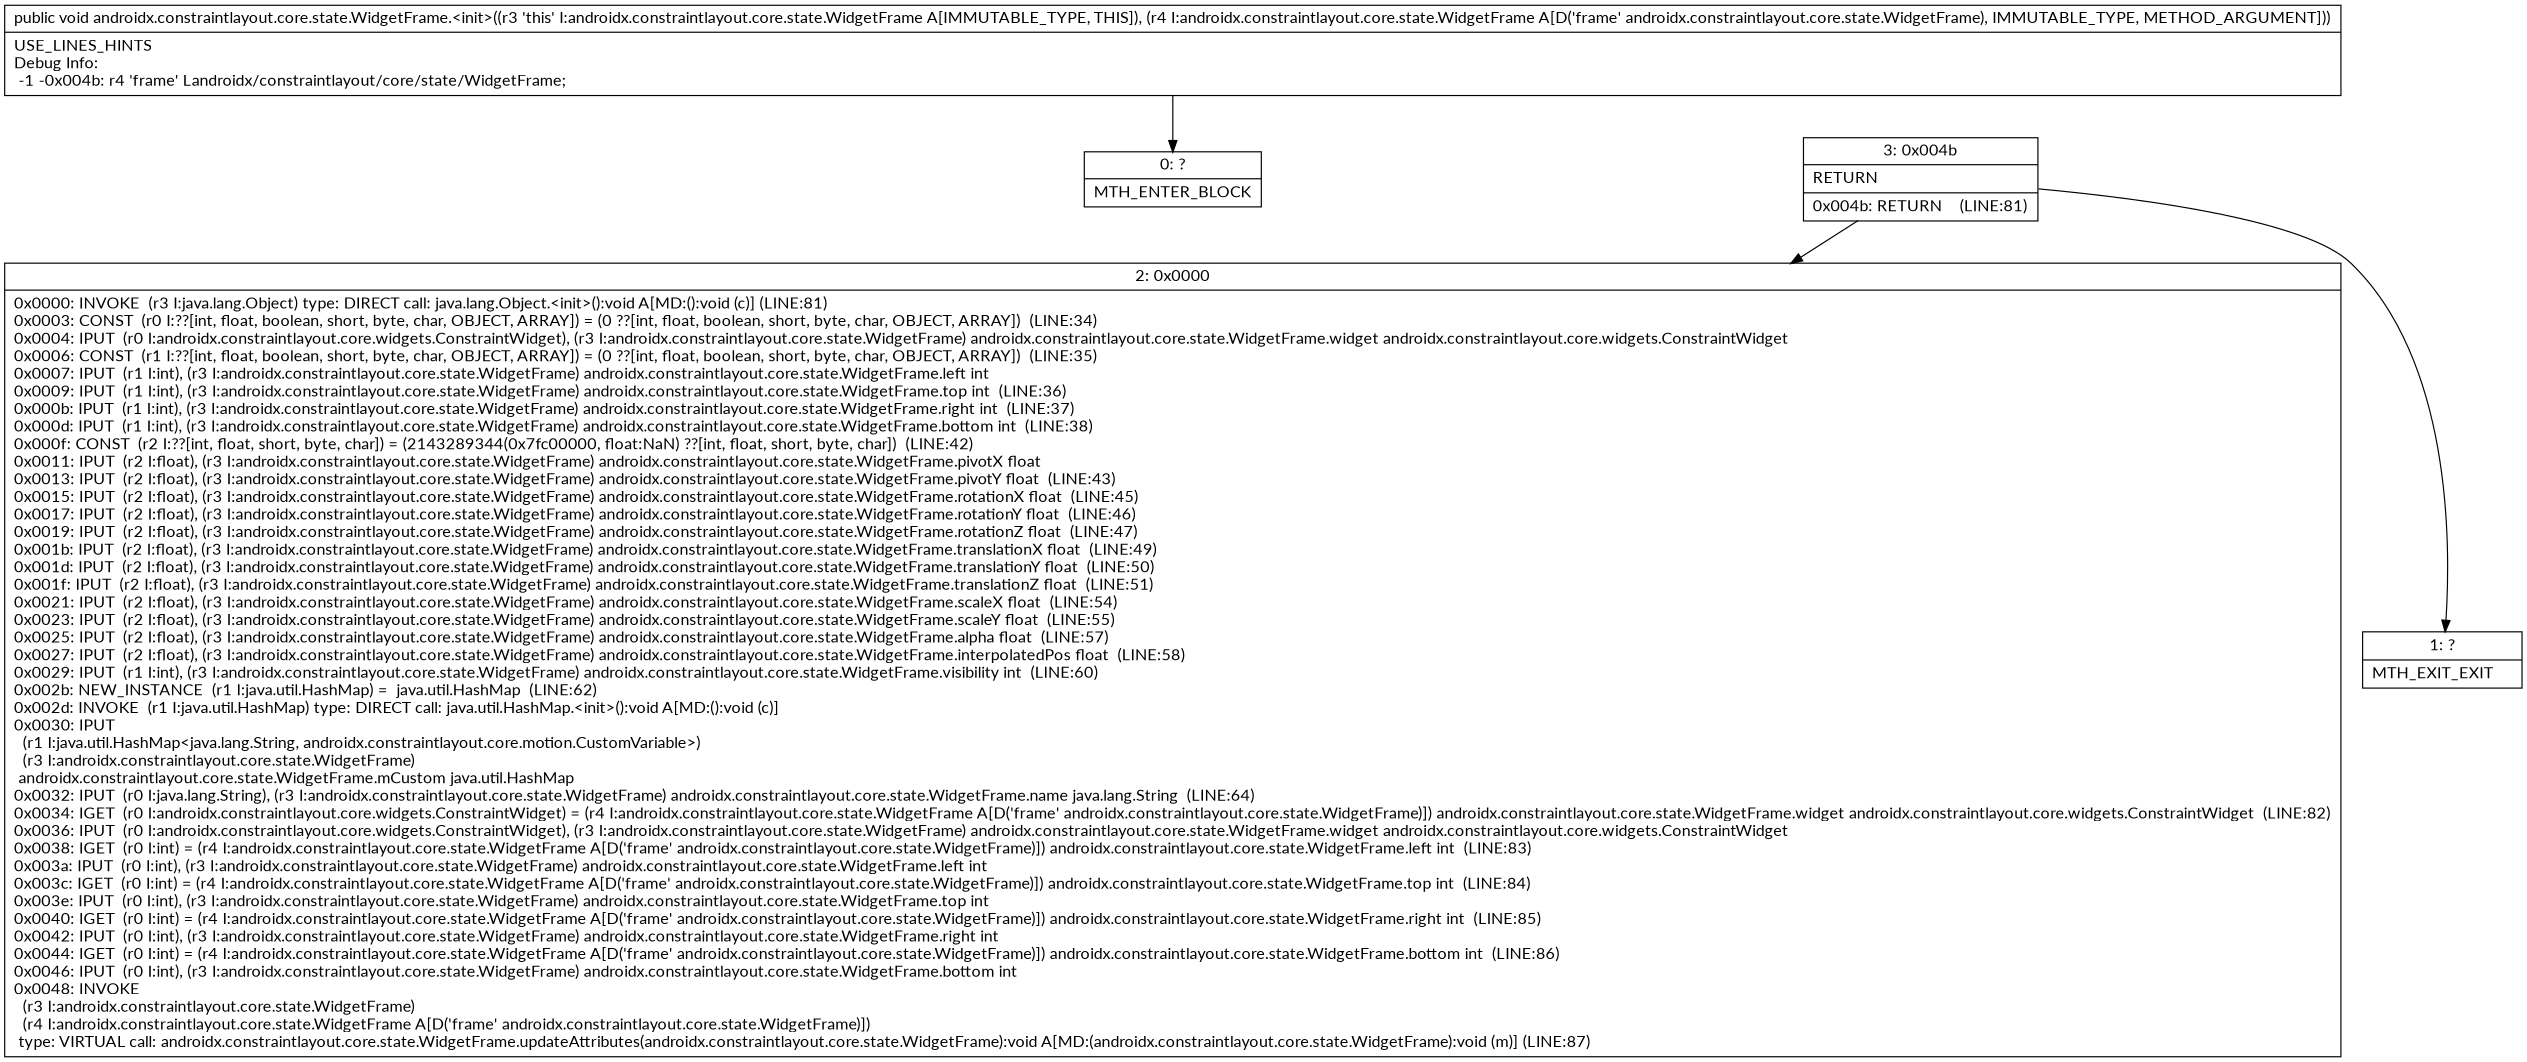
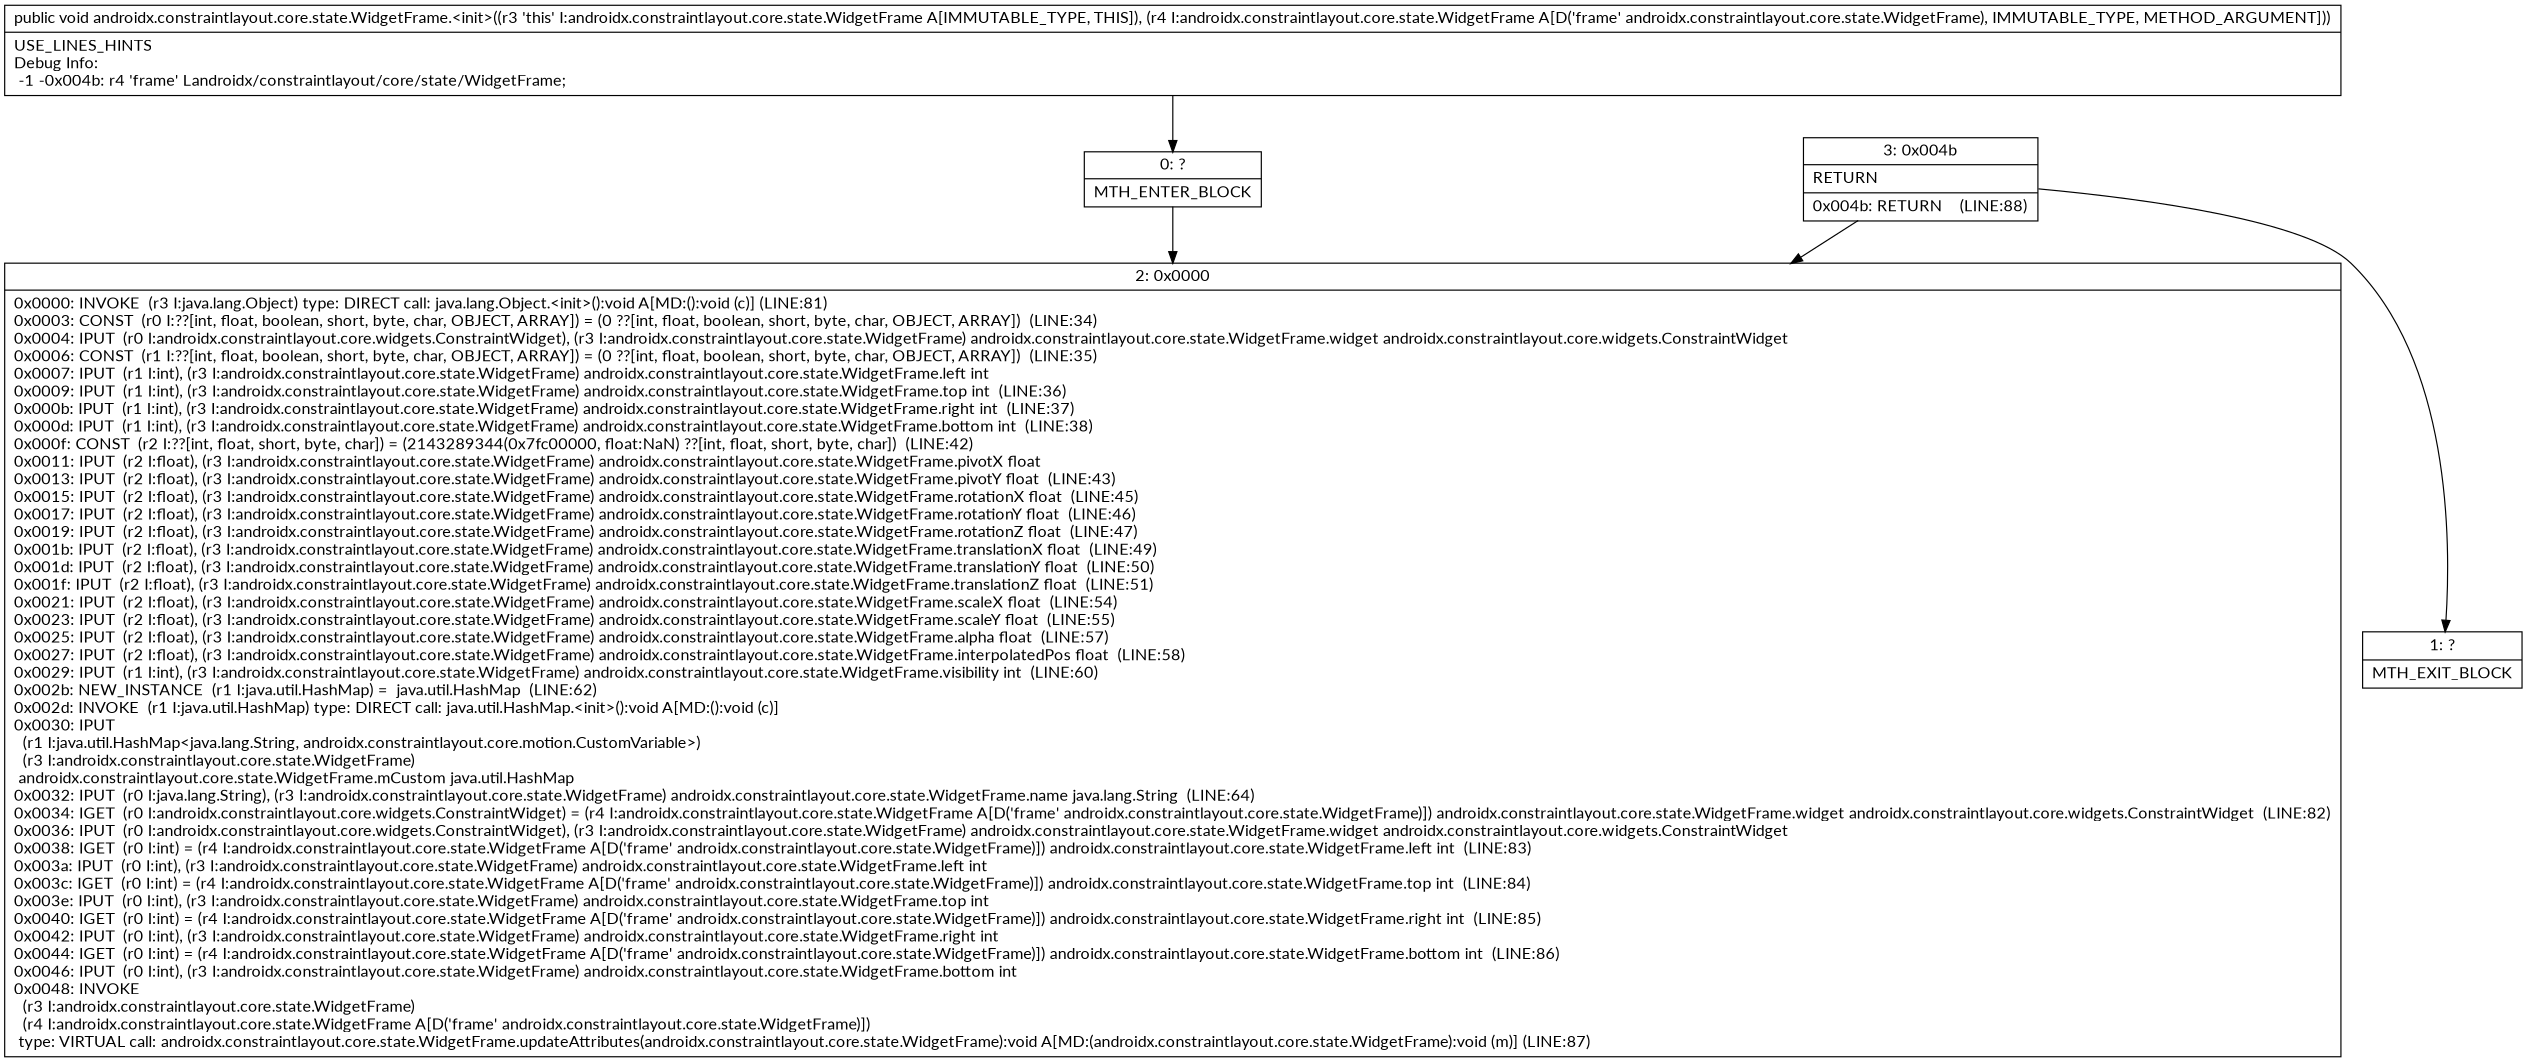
  digraph {
    fontname=Lato
    node [fontname=Lato shape=record]
    edge [fontname=Lato]
    n1 [label="{0\:\ ?|MTH_ENTER_BLOCK\l}"]
    n2 [label="{2\:\ 0x0000|0x0000: INVOKE  (r3 I:java.lang.Object) type: DIRECT call: java.lang.Object.\<init\>():void A[MD:():void (c)] (LINE:81)\l0x0003: CONST  (r0 I:??[int, float, boolean, short, byte, char, OBJECT, ARRAY]) = (0 ??[int, float, boolean, short, byte, char, OBJECT, ARRAY])  (LINE:34)\l0x0004: IPUT  (r0 I:androidx.constraintlayout.core.widgets.ConstraintWidget), (r3 I:androidx.constraintlayout.core.state.WidgetFrame) androidx.constraintlayout.core.state.WidgetFrame.widget androidx.constraintlayout.core.widgets.ConstraintWidget \l0x0006: CONST  (r1 I:??[int, float, boolean, short, byte, char, OBJECT, ARRAY]) = (0 ??[int, float, boolean, short, byte, char, OBJECT, ARRAY])  (LINE:35)\l0x0007: IPUT  (r1 I:int), (r3 I:androidx.constraintlayout.core.state.WidgetFrame) androidx.constraintlayout.core.state.WidgetFrame.left int \l0x0009: IPUT  (r1 I:int), (r3 I:androidx.constraintlayout.core.state.WidgetFrame) androidx.constraintlayout.core.state.WidgetFrame.top int  (LINE:36)\l0x000b: IPUT  (r1 I:int), (r3 I:androidx.constraintlayout.core.state.WidgetFrame) androidx.constraintlayout.core.state.WidgetFrame.right int  (LINE:37)\l0x000d: IPUT  (r1 I:int), (r3 I:androidx.constraintlayout.core.state.WidgetFrame) androidx.constraintlayout.core.state.WidgetFrame.bottom int  (LINE:38)\l0x000f: CONST  (r2 I:??[int, float, short, byte, char]) = (2143289344(0x7fc00000, float:NaN) ??[int, float, short, byte, char])  (LINE:42)\l0x0011: IPUT  (r2 I:float), (r3 I:androidx.constraintlayout.core.state.WidgetFrame) androidx.constraintlayout.core.state.WidgetFrame.pivotX float \l0x0013: IPUT  (r2 I:float), (r3 I:androidx.constraintlayout.core.state.WidgetFrame) androidx.constraintlayout.core.state.WidgetFrame.pivotY float  (LINE:43)\l0x0015: IPUT  (r2 I:float), (r3 I:androidx.constraintlayout.core.state.WidgetFrame) androidx.constraintlayout.core.state.WidgetFrame.rotationX float  (LINE:45)\l0x0017: IPUT  (r2 I:float), (r3 I:androidx.constraintlayout.core.state.WidgetFrame) androidx.constraintlayout.core.state.WidgetFrame.rotationY float  (LINE:46)\l0x0019: IPUT  (r2 I:float), (r3 I:androidx.constraintlayout.core.state.WidgetFrame) androidx.constraintlayout.core.state.WidgetFrame.rotationZ float  (LINE:47)\l0x001b: IPUT  (r2 I:float), (r3 I:androidx.constraintlayout.core.state.WidgetFrame) androidx.constraintlayout.core.state.WidgetFrame.translationX float  (LINE:49)\l0x001d: IPUT  (r2 I:float), (r3 I:androidx.constraintlayout.core.state.WidgetFrame) androidx.constraintlayout.core.state.WidgetFrame.translationY float  (LINE:50)\l0x001f: IPUT  (r2 I:float), (r3 I:androidx.constraintlayout.core.state.WidgetFrame) androidx.constraintlayout.core.state.WidgetFrame.translationZ float  (LINE:51)\l0x0021: IPUT  (r2 I:float), (r3 I:androidx.constraintlayout.core.state.WidgetFrame) androidx.constraintlayout.core.state.WidgetFrame.scaleX float  (LINE:54)\l0x0023: IPUT  (r2 I:float), (r3 I:androidx.constraintlayout.core.state.WidgetFrame) androidx.constraintlayout.core.state.WidgetFrame.scaleY float  (LINE:55)\l0x0025: IPUT  (r2 I:float), (r3 I:androidx.constraintlayout.core.state.WidgetFrame) androidx.constraintlayout.core.state.WidgetFrame.alpha float  (LINE:57)\l0x0027: IPUT  (r2 I:float), (r3 I:androidx.constraintlayout.core.state.WidgetFrame) androidx.constraintlayout.core.state.WidgetFrame.interpolatedPos float  (LINE:58)\l0x0029: IPUT  (r1 I:int), (r3 I:androidx.constraintlayout.core.state.WidgetFrame) androidx.constraintlayout.core.state.WidgetFrame.visibility int  (LINE:60)\l0x002b: NEW_INSTANCE  (r1 I:java.util.HashMap) =  java.util.HashMap  (LINE:62)\l0x002d: INVOKE  (r1 I:java.util.HashMap) type: DIRECT call: java.util.HashMap.\<init\>():void A[MD:():void (c)]\l0x0030: IPUT  \l  (r1 I:java.util.HashMap\<java.lang.String, androidx.constraintlayout.core.motion.CustomVariable\>)\l  (r3 I:androidx.constraintlayout.core.state.WidgetFrame)\l androidx.constraintlayout.core.state.WidgetFrame.mCustom java.util.HashMap \l0x0032: IPUT  (r0 I:java.lang.String), (r3 I:androidx.constraintlayout.core.state.WidgetFrame) androidx.constraintlayout.core.state.WidgetFrame.name java.lang.String  (LINE:64)\l0x0034: IGET  (r0 I:androidx.constraintlayout.core.widgets.ConstraintWidget) = (r4 I:androidx.constraintlayout.core.state.WidgetFrame A[D('frame' androidx.constraintlayout.core.state.WidgetFrame)]) androidx.constraintlayout.core.state.WidgetFrame.widget androidx.constraintlayout.core.widgets.ConstraintWidget  (LINE:82)\l0x0036: IPUT  (r0 I:androidx.constraintlayout.core.widgets.ConstraintWidget), (r3 I:androidx.constraintlayout.core.state.WidgetFrame) androidx.constraintlayout.core.state.WidgetFrame.widget androidx.constraintlayout.core.widgets.ConstraintWidget \l0x0038: IGET  (r0 I:int) = (r4 I:androidx.constraintlayout.core.state.WidgetFrame A[D('frame' androidx.constraintlayout.core.state.WidgetFrame)]) androidx.constraintlayout.core.state.WidgetFrame.left int  (LINE:83)\l0x003a: IPUT  (r0 I:int), (r3 I:androidx.constraintlayout.core.state.WidgetFrame) androidx.constraintlayout.core.state.WidgetFrame.left int \l0x003c: IGET  (r0 I:int) = (r4 I:androidx.constraintlayout.core.state.WidgetFrame A[D('frame' androidx.constraintlayout.core.state.WidgetFrame)]) androidx.constraintlayout.core.state.WidgetFrame.top int  (LINE:84)\l0x003e: IPUT  (r0 I:int), (r3 I:androidx.constraintlayout.core.state.WidgetFrame) androidx.constraintlayout.core.state.WidgetFrame.top int \l0x0040: IGET  (r0 I:int) = (r4 I:androidx.constraintlayout.core.state.WidgetFrame A[D('frame' androidx.constraintlayout.core.state.WidgetFrame)]) androidx.constraintlayout.core.state.WidgetFrame.right int  (LINE:85)\l0x0042: IPUT  (r0 I:int), (r3 I:androidx.constraintlayout.core.state.WidgetFrame) androidx.constraintlayout.core.state.WidgetFrame.right int \l0x0044: IGET  (r0 I:int) = (r4 I:androidx.constraintlayout.core.state.WidgetFrame A[D('frame' androidx.constraintlayout.core.state.WidgetFrame)]) androidx.constraintlayout.core.state.WidgetFrame.bottom int  (LINE:86)\l0x0046: IPUT  (r0 I:int), (r3 I:androidx.constraintlayout.core.state.WidgetFrame) androidx.constraintlayout.core.state.WidgetFrame.bottom int \l0x0048: INVOKE  \l  (r3 I:androidx.constraintlayout.core.state.WidgetFrame)\l  (r4 I:androidx.constraintlayout.core.state.WidgetFrame A[D('frame' androidx.constraintlayout.core.state.WidgetFrame)])\l type: VIRTUAL call: androidx.constraintlayout.core.state.WidgetFrame.updateAttributes(androidx.constraintlayout.core.state.WidgetFrame):void A[MD:(androidx.constraintlayout.core.state.WidgetFrame):void (m)] (LINE:87)\l}"]
-   n3 [label="{3\:\ 0x004b|RETURN\l|0x004b: RETURN    (LINE:81)\l}"]
-   n4 [label="{1\:\ ?|MTH_EXIT_EXIT\l}"]
+   n3 [label="{3\:\ 0x004b|RETURN\l|0x004b: RETURN    (LINE:88)\l}"]
+   n4 [label="{1\:\ ?|MTH_EXIT_BLOCK\l}"]
    n5 [label="{public void androidx.constraintlayout.core.state.WidgetFrame.\<init\>((r3 'this' I:androidx.constraintlayout.core.state.WidgetFrame A[IMMUTABLE_TYPE, THIS]), (r4 I:androidx.constraintlayout.core.state.WidgetFrame A[D('frame' androidx.constraintlayout.core.state.WidgetFrame), IMMUTABLE_TYPE, METHOD_ARGUMENT]))  | USE_LINES_HINTS\lDebug Info:\l  \-1 \-0x004b: r4 'frame' Landroidx\/constraintlayout\/core\/state\/WidgetFrame;\l}"]
+   n1 -> n2
    n3 -> n2
    n3 -> n4
    n5 -> n1
  }
